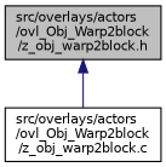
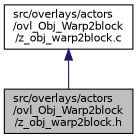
  digraph {
    node [color=black fontname=Helvetica fontsize=10 shape=record style=filled]
    n1 [fillcolor=grey75 fontcolor=black height=0.2 label="src/overlays/actors\l/ovl_Obj_Warp2block\l/z_obj_warp2block.h" width=0.4]
    n2 [fillcolor=white height=0.2 label="src/overlays/actors\l/ovl_Obj_Warp2block\l/z_obj_warp2block.c" width=0.4]
-   n1 -> n2 [color=midnightblue dir=back fontname=Helvetica fontsize=10 labelfontname=Helvetica labelfontsize=10 style=solid]
+   n2 -> n1 [color=midnightblue dir=back fontname=Helvetica fontsize=10 labelfontname=Helvetica labelfontsize=10 style=solid]
  }
